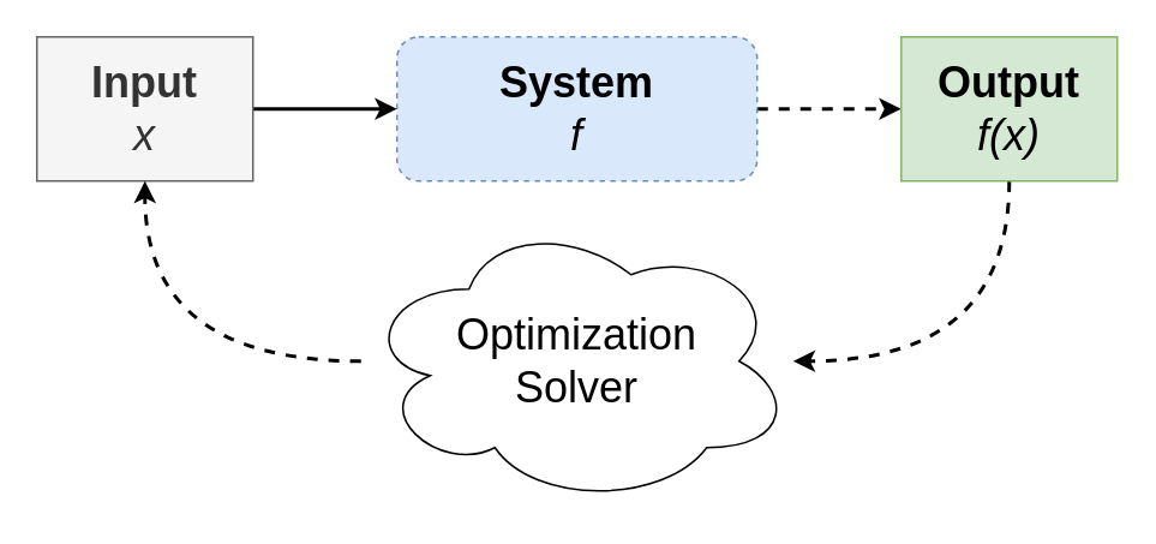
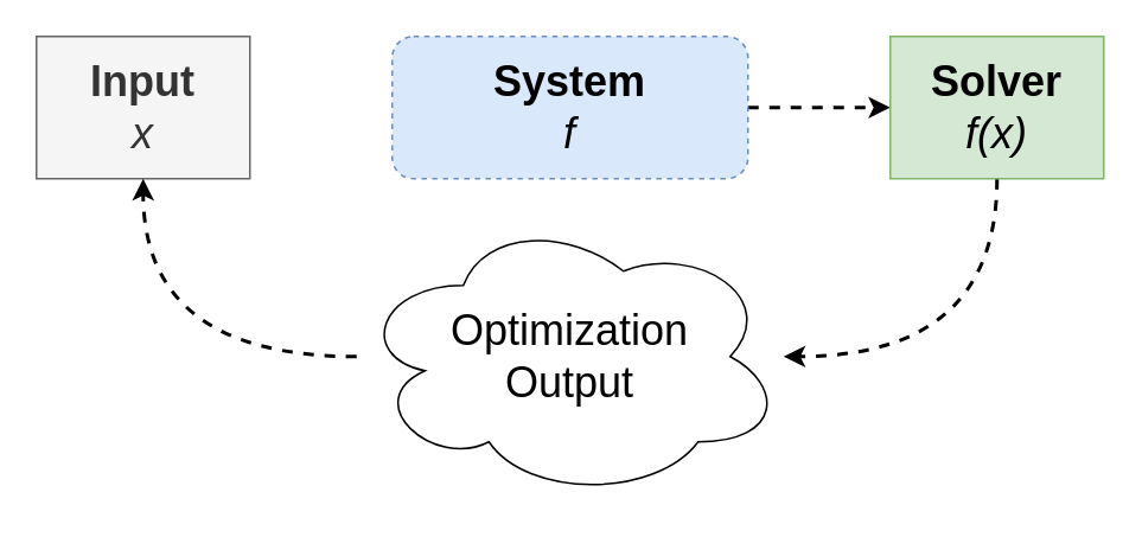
  <mxCell id="0" />
  <mxCell id="1" parent="0" />
  <mxCell id="2" style="edgeStyle=none;html=1;entryX=0;entryY=0.5;entryDx=0;entryDy=0;fontSize=24;strokeWidth=2;dashed=1;" edge="1" parent="1" source="3" target="7"><mxGeometry relative="1" as="geometry" /></mxCell>
  <mxCell id="3" value="System&lt;br&gt;&lt;span style=&quot;font-weight: normal;&quot;&gt;&lt;i&gt;f&lt;/i&gt;&lt;/span&gt;" style="rounded=1;whiteSpace=wrap;html=1;fontSize=24;fontStyle=1;fillColor=#dae8fc;strokeColor=#6c8ebf;dashed=1;" vertex="1" parent="1"><mxGeometry x="220" y="20" width="200" height="80" as="geometry" /></mxCell>
- <mxCell id="4" style="edgeStyle=none;html=1;exitX=1;exitY=0.5;exitDx=0;exitDy=0;entryX=0;entryY=0.5;entryDx=0;entryDy=0;fontSize=24;strokeWidth=2;" edge="1" parent="1" source="5" target="3"><mxGeometry relative="1" as="geometry" /></mxCell>
  <mxCell id="5" value="&lt;b&gt;Input&lt;br&gt;&lt;/b&gt;&lt;i&gt;x&lt;/i&gt;" style="text;html=1;align=center;verticalAlign=middle;whiteSpace=wrap;rounded=0;strokeWidth=1;fontSize=24;fillColor=#f5f5f5;strokeColor=#666666;fontColor=#333333;" vertex="1" parent="1"><mxGeometry x="20" y="20" width="120" height="80" as="geometry" /></mxCell>
  <mxCell id="6" style="edgeStyle=orthogonalEdgeStyle;curved=1;html=1;exitX=0.5;exitY=1;exitDx=0;exitDy=0;strokeWidth=2;fontSize=24;dashed=1;" edge="1" parent="1" source="7" target="9"><mxGeometry relative="1" as="geometry"><mxPoint x="440" y="210" as="targetPoint" /><Array as="points"><mxPoint x="560" y="200" /></Array></mxGeometry></mxCell>
- <mxCell id="7" value="&lt;b&gt;Output&lt;br&gt;&lt;/b&gt;&lt;i&gt;f(x)&lt;/i&gt;" style="text;html=1;align=center;verticalAlign=middle;whiteSpace=wrap;rounded=0;strokeWidth=1;fontSize=24;fillColor=#d5e8d4;strokeColor=#82b366;" vertex="1" parent="1"><mxGeometry x="500" y="20" width="120" height="80" as="geometry" /></mxCell>
+ <mxCell id="7" value="&lt;b&gt;Solver&lt;br&gt;&lt;/b&gt;&lt;i&gt;f(x)&lt;/i&gt;" style="text;html=1;align=center;verticalAlign=middle;whiteSpace=wrap;rounded=0;strokeWidth=1;fontSize=24;fillColor=#d5e8d4;strokeColor=#82b366;" vertex="1" parent="1"><mxGeometry x="500" y="20" width="120" height="80" as="geometry" /></mxCell>
  <mxCell id="8" style="edgeStyle=orthogonalEdgeStyle;curved=1;html=1;entryX=0.5;entryY=1;entryDx=0;entryDy=0;strokeWidth=2;fontSize=24;dashed=1;" edge="1" parent="1" source="9" target="5"><mxGeometry relative="1" as="geometry"><mxPoint x="200" y="220" as="sourcePoint" /></mxGeometry></mxCell>
- <mxCell id="9" value="Optimization&lt;br&gt;Solver" style="ellipse;shape=cloud;whiteSpace=wrap;html=1;strokeWidth=1;fontSize=24;" vertex="1" parent="1"><mxGeometry x="200" y="120" width="240" height="160" as="geometry" /></mxCell>
+ <mxCell id="9" value="Optimization&lt;br&gt;Output" style="ellipse;shape=cloud;whiteSpace=wrap;html=1;strokeWidth=1;fontSize=24;" vertex="1" parent="1"><mxGeometry x="200" y="120" width="240" height="160" as="geometry" /></mxCell>
